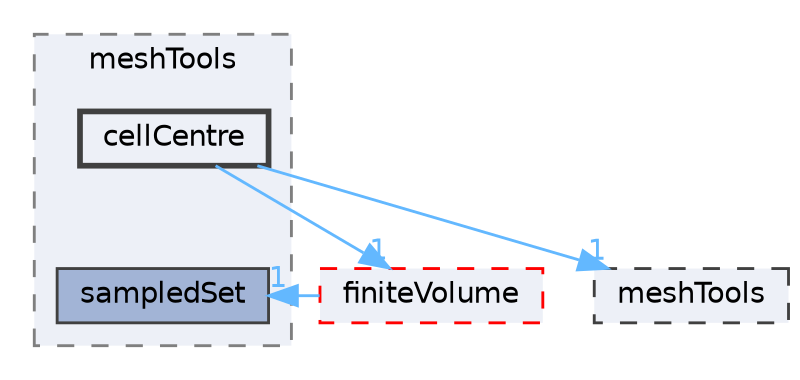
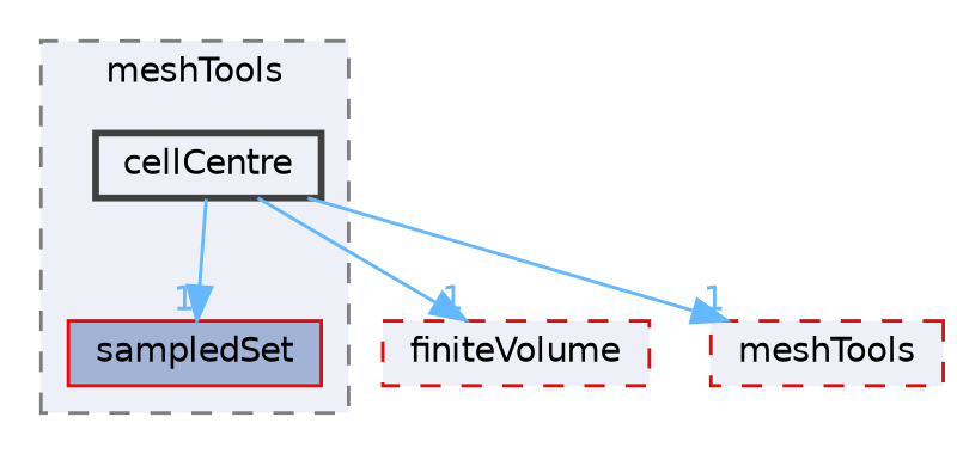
  digraph {
    compound=true
    node [color=grey25 fillcolor="#edf0f7" fontname=Helvetica fontsize=10 shape=box style="filled,dashed"]
    edge [color=steelblue1 fontcolor=steelblue1 fontname=Helvetica fontsize=10 headlabel=1 labeldistance=1.5 labelfontname=Helvetica labelfontsize=10]
-   n1 [fillcolor="#a2b4d6" height=0.2 label=sampledSet style=filled width=0.4]
+   n1 [color=red fillcolor="#a2b4d6" height=0.2 label=sampledSet style=filled width=0.4]
    n2 [height=0.2 label=cellCentre style="filled,bold" width=0.4]
    n3 [color=red height=0.2 label=finiteVolume width=0.4]
-   n4 [height=0.2 label=meshTools width=0.4]
+   n4 [color=red height=0.2 label=meshTools width=0.4]
    subgraph cluster_1 {
      bgcolor="#edf0f7"
      fontname=Helvetica
      fontsize=10
      label=meshTools
      pencolor=grey50
      style="filled,dashed"
      n1
      n2
    }
-   n3 -> n1
+   n2 -> n1
    n2 -> n3
    n2 -> n4
  }
